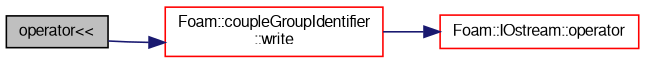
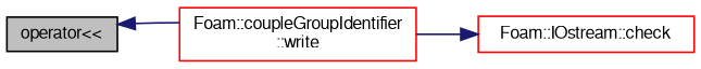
  digraph {
    rankdir=LR
    node [color=red fontname=FreeSans fontsize=10 shape=record]
    edge [color=midnightblue fontname=FreeSans fontsize=10 labelfontname=FreeSans labelfontsize=10 style=solid]
    n1 [color=black fillcolor=grey75 fontcolor=black height=0.2 label="operator\<\<" style=filled width=0.4]
    n2 [height=0.2 label="Foam::coupleGroupIdentifier\l::write" width=0.4]
-   n3 [height=0.2 label="Foam::IOstream::operator" width=0.4]
-   n1 -> n2
+   n3 [height=0.2 label="Foam::IOstream::check" width=0.4]
+   n2 -> n1
    n2 -> n3
  }
